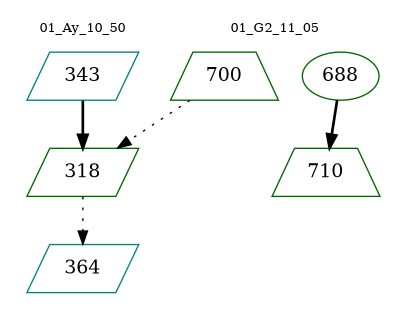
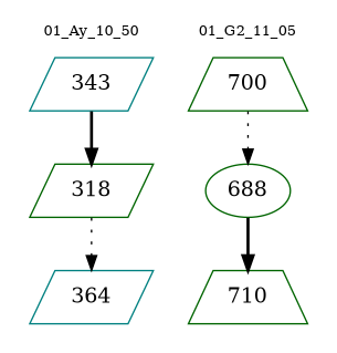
  digraph {
    node [color=darkgreen shape=parallelogram]
    edge [color=black style=bold]
    n1 [color=teal label=343]
    n2 [label=318]
    n3 [color=teal label=364]
    n4 [label=700 shape=trapezium]
    n5 [label=688 shape=ellipse]
    n6 [label=710 shape=trapezium]
    subgraph cluster_1 {
      color=white
      fontsize=10
      label="01_Ay_10_50"
      n1
      n2
      n3
    }
    subgraph cluster_2 {
      color=white
      fontsize=10
      label="01_G2_11_05"
      n4
      n5
      n6
    }
    n1 -> n2
    n2 -> n3 [style=dotted]
-   n4 -> n2 [style=dotted]
+   n4 -> n5 [style=dotted]
    n5 -> n6
  }
